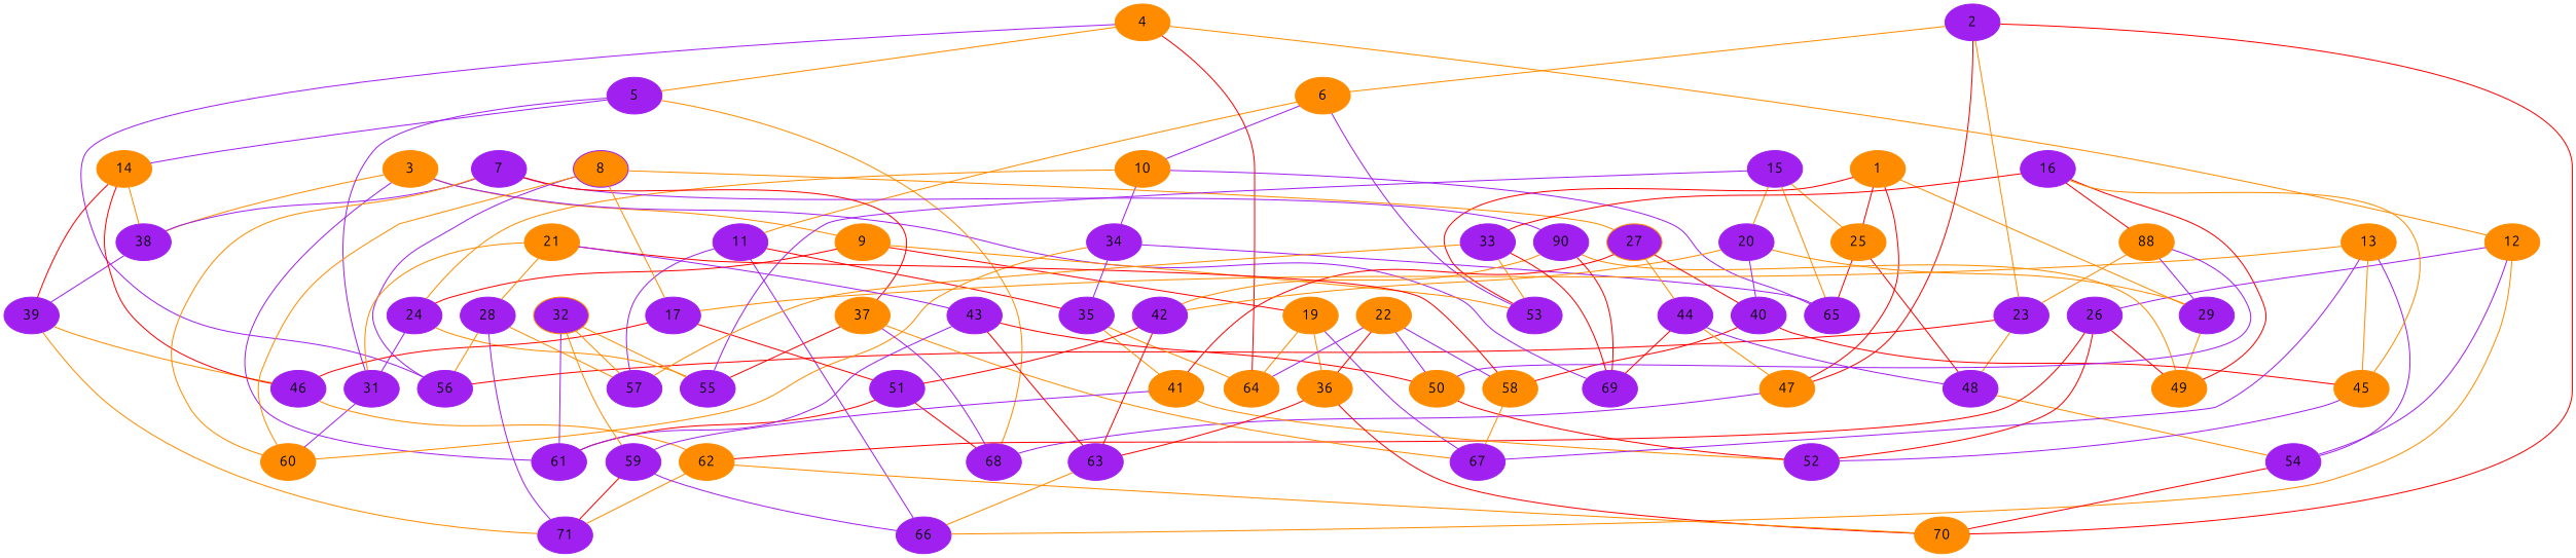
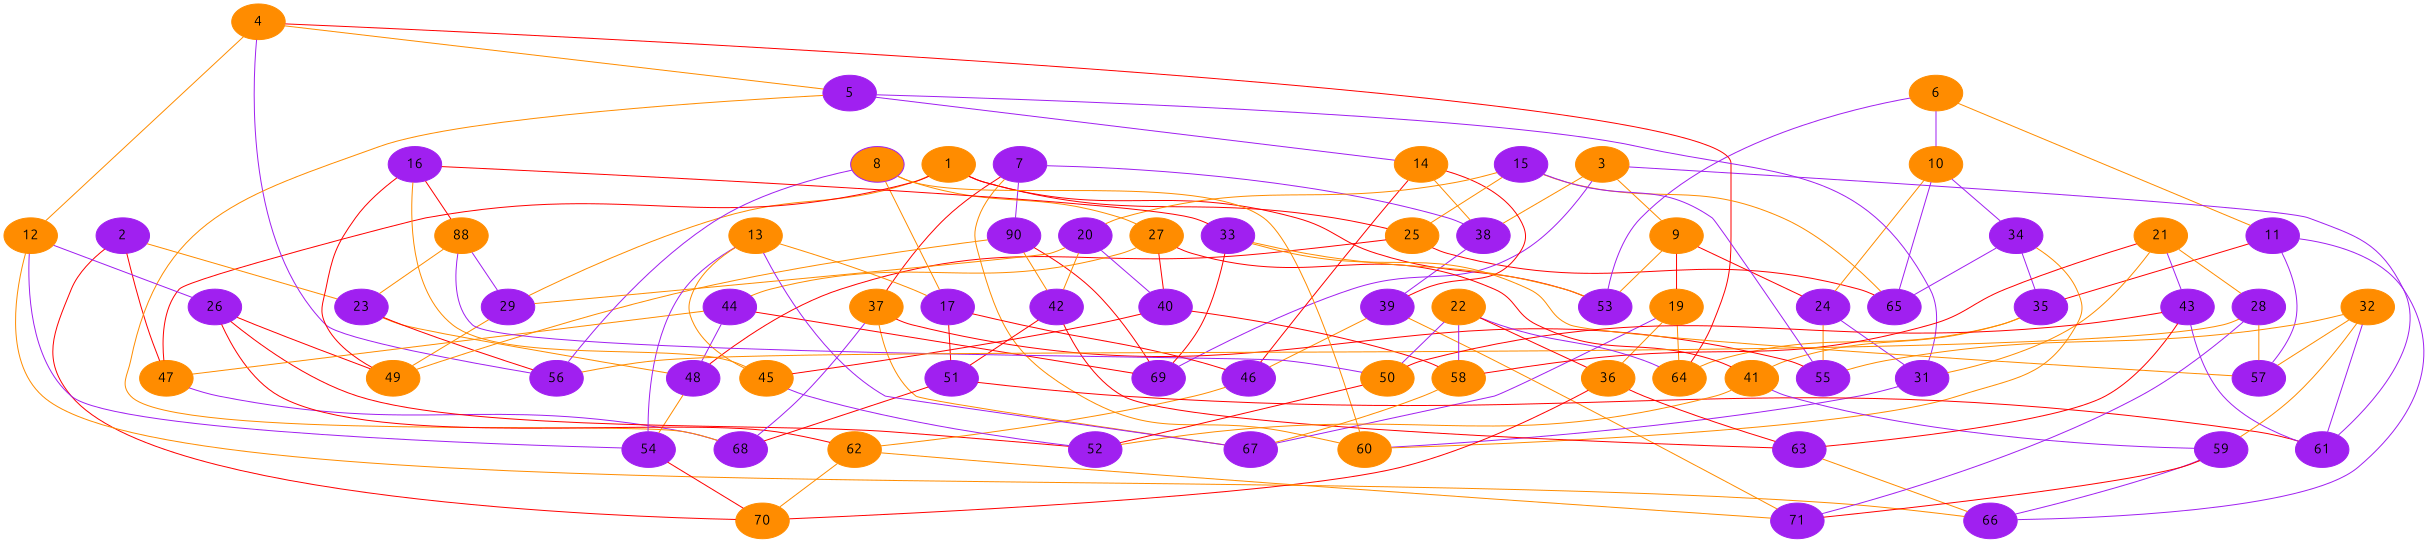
  graph {
    fontname=Ubuntu
    node [color=purple fontname=Ubuntu style=filled]
    edge [color=darkorange fontname=Ubuntu]
    1 [color=darkorange]
    25 [color=darkorange]
    29
    47 [color=darkorange]
    53
    65
    48
    49 [color=darkorange]
    68
    2
    6 [color=darkorange]
    23
    70 [color=darkorange]
    10 [color=darkorange]
    11
    56
    3 [color=darkorange]
    9 [color=darkorange]
    38
    61
    69
    19 [color=darkorange]
    24
    39
    4 [color=darkorange]
    5
    12 [color=darkorange]
    64 [color=darkorange]
    14 [color=darkorange]
    31
    66
    26
    54
    46
    60 [color=darkorange]
    34
    35
    57
    7
    n40 [label=90]
    37 [color=darkorange]
    42
    67
    55
    8 [fillcolor=darkorange]
    17
-   27 [color=darkorange fillcolor=purple]
+   27 [color=darkorange]
    51
    40
    41 [color=darkorange]
    44
    36 [color=darkorange]
    52
    62 [color=darkorange]
    13 [color=darkorange]
    45 [color=darkorange]
    71
    15
    20
    16
    n61 [color=darkorange label=88]
    33
    50 [color=darkorange]
    63
    58 [color=darkorange]
    21 [color=darkorange]
    28
    43
    22 [color=darkorange]
    59
-   32 [color=darkorange fillcolor=purple]
+   32 [color=darkorange]
    1 -- 25 [color=red]
    1 -- 29
    1 -- 47 [color=red]
    1 -- 53 [color=red]
    25 -- 65 [color=red]
    25 -- 48 [color=red]
    29 -- 49
    47 -- 68 [color=purple]
    48 -- 54
    2 -- 47 [color=red]
-   2 -- 6
    2 -- 23
    2 -- 70 [color=red]
    6 -- 53 [color=purple]
    6 -- 10 [color=purple]
    6 -- 11
    23 -- 48
    23 -- 56 [color=red]
    10 -- 65 [color=purple]
    10 -- 24
    10 -- 34 [color=purple]
    11 -- 66 [color=purple]
    11 -- 35 [color=red]
    11 -- 57 [color=purple]
    3 -- 9
    3 -- 38
    3 -- 61 [color=purple]
    3 -- 69 [color=purple]
    9 -- 53
    9 -- 19 [color=red]
    9 -- 24 [color=red]
    38 -- 39 [color=purple]
    19 -- 64
    19 -- 67 [color=purple]
    19 -- 36
    24 -- 31 [color=purple]
    24 -- 55
    39 -- 46
    39 -- 71
    4 -- 56 [color=purple]
    4 -- 5
    4 -- 12
    4 -- 64 [color=red]
    5 -- 68
    5 -- 14 [color=purple]
    5 -- 31 [color=purple]
    12 -- 66
    12 -- 26 [color=purple]
    12 -- 54 [color=purple]
    14 -- 38
    14 -- 39 [color=red]
    14 -- 46 [color=red]
    31 -- 60 [color=purple]
    26 -- 49 [color=red]
    26 -- 52 [color=red]
    26 -- 62 [color=red]
    54 -- 70 [color=red]
    46 -- 62
    34 -- 65 [color=purple]
    34 -- 60
    34 -- 35 [color=purple]
    35 -- 64
    35 -- 41
    7 -- 38 [color=purple]
    7 -- 60
    7 -- n40 [color=purple]
    7 -- 37 [color=red]
    n40 -- 49
    n40 -- 69 [color=red]
    n40 -- 42
    37 -- 68 [color=purple]
    37 -- 67
    37 -- 55 [color=red]
    42 -- 51 [color=red]
    42 -- 63 [color=red]
    8 -- 56 [color=purple]
    8 -- 60
    8 -- 17
    8 -- 27
    17 -- 46 [color=red]
    17 -- 51 [color=red]
    27 -- 40 [color=red]
    27 -- 41 [color=red]
    27 -- 44
    51 -- 68 [color=red]
    51 -- 61 [color=red]
    40 -- 45 [color=red]
    40 -- 58 [color=red]
    41 -- 52
    41 -- 59 [color=purple]
    44 -- 47
    44 -- 48 [color=purple]
    44 -- 69 [color=red]
    36 -- 70 [color=red]
    36 -- 63 [color=red]
    62 -- 70
    62 -- 71
    13 -- 54 [color=purple]
    13 -- 67 [color=purple]
    13 -- 17
    13 -- 45
    45 -- 52 [color=purple]
    15 -- 25
    15 -- 65
    15 -- 55 [color=purple]
    15 -- 20
    20 -- 29
    20 -- 42
    20 -- 40 [color=purple]
    16 -- 49 [color=red]
    16 -- 45
    16 -- n61 [color=red]
    16 -- 33 [color=red]
    n61 -- 29 [color=purple]
    n61 -- 23
    n61 -- 50 [color=purple]
    33 -- 53
    33 -- 69 [color=red]
    33 -- 57
    50 -- 52 [color=red]
    63 -- 66
    58 -- 67
    21 -- 31
    21 -- 58 [color=red]
    21 -- 28
    21 -- 43 [color=purple]
    28 -- 56
    28 -- 57
    28 -- 71 [color=purple]
    43 -- 61 [color=purple]
    43 -- 50 [color=red]
    43 -- 63 [color=red]
    22 -- 64 [color=purple]
    22 -- 36 [color=red]
    22 -- 50 [color=purple]
    22 -- 58 [color=purple]
    59 -- 66 [color=purple]
    59 -- 71 [color=red]
    32 -- 61 [color=purple]
    32 -- 57
    32 -- 55
    32 -- 59
  }
